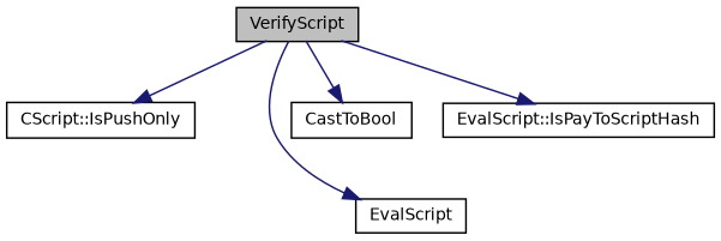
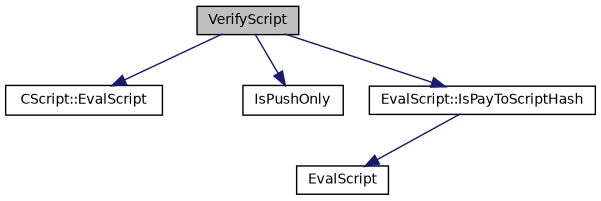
  digraph {
    fontname="DejaVu Sans"
    rankdir=TB
    node [color=black fillcolor=white fontname="DejaVu Sans" fontsize=10 shape=record style=filled]
    edge [color=midnightblue fontname="DejaVu Sans" fontsize=10 labelfontname=Helvetica labelfontsize=10 style=solid]
    n1 [fillcolor=grey75 fontcolor=black height=0.2 label=VerifyScript width=0.4]
-   n2 [height=0.2 label="CScript::IsPushOnly" width=0.4]
+   n2 [height=0.2 label="CScript::EvalScript" width=0.4]
    n3 [height=0.2 label=EvalScript width=0.4]
-   n4 [height=0.2 label=CastToBool width=0.4]
+   n4 [height=0.2 label=IsPushOnly width=0.4]
    n5 [height=0.2 label="EvalScript::IsPayToScriptHash" width=0.4]
    n1 -> n2
-   n1 -> n3
+   n5 -> n3
    n1 -> n4
    n1 -> n5
  }
